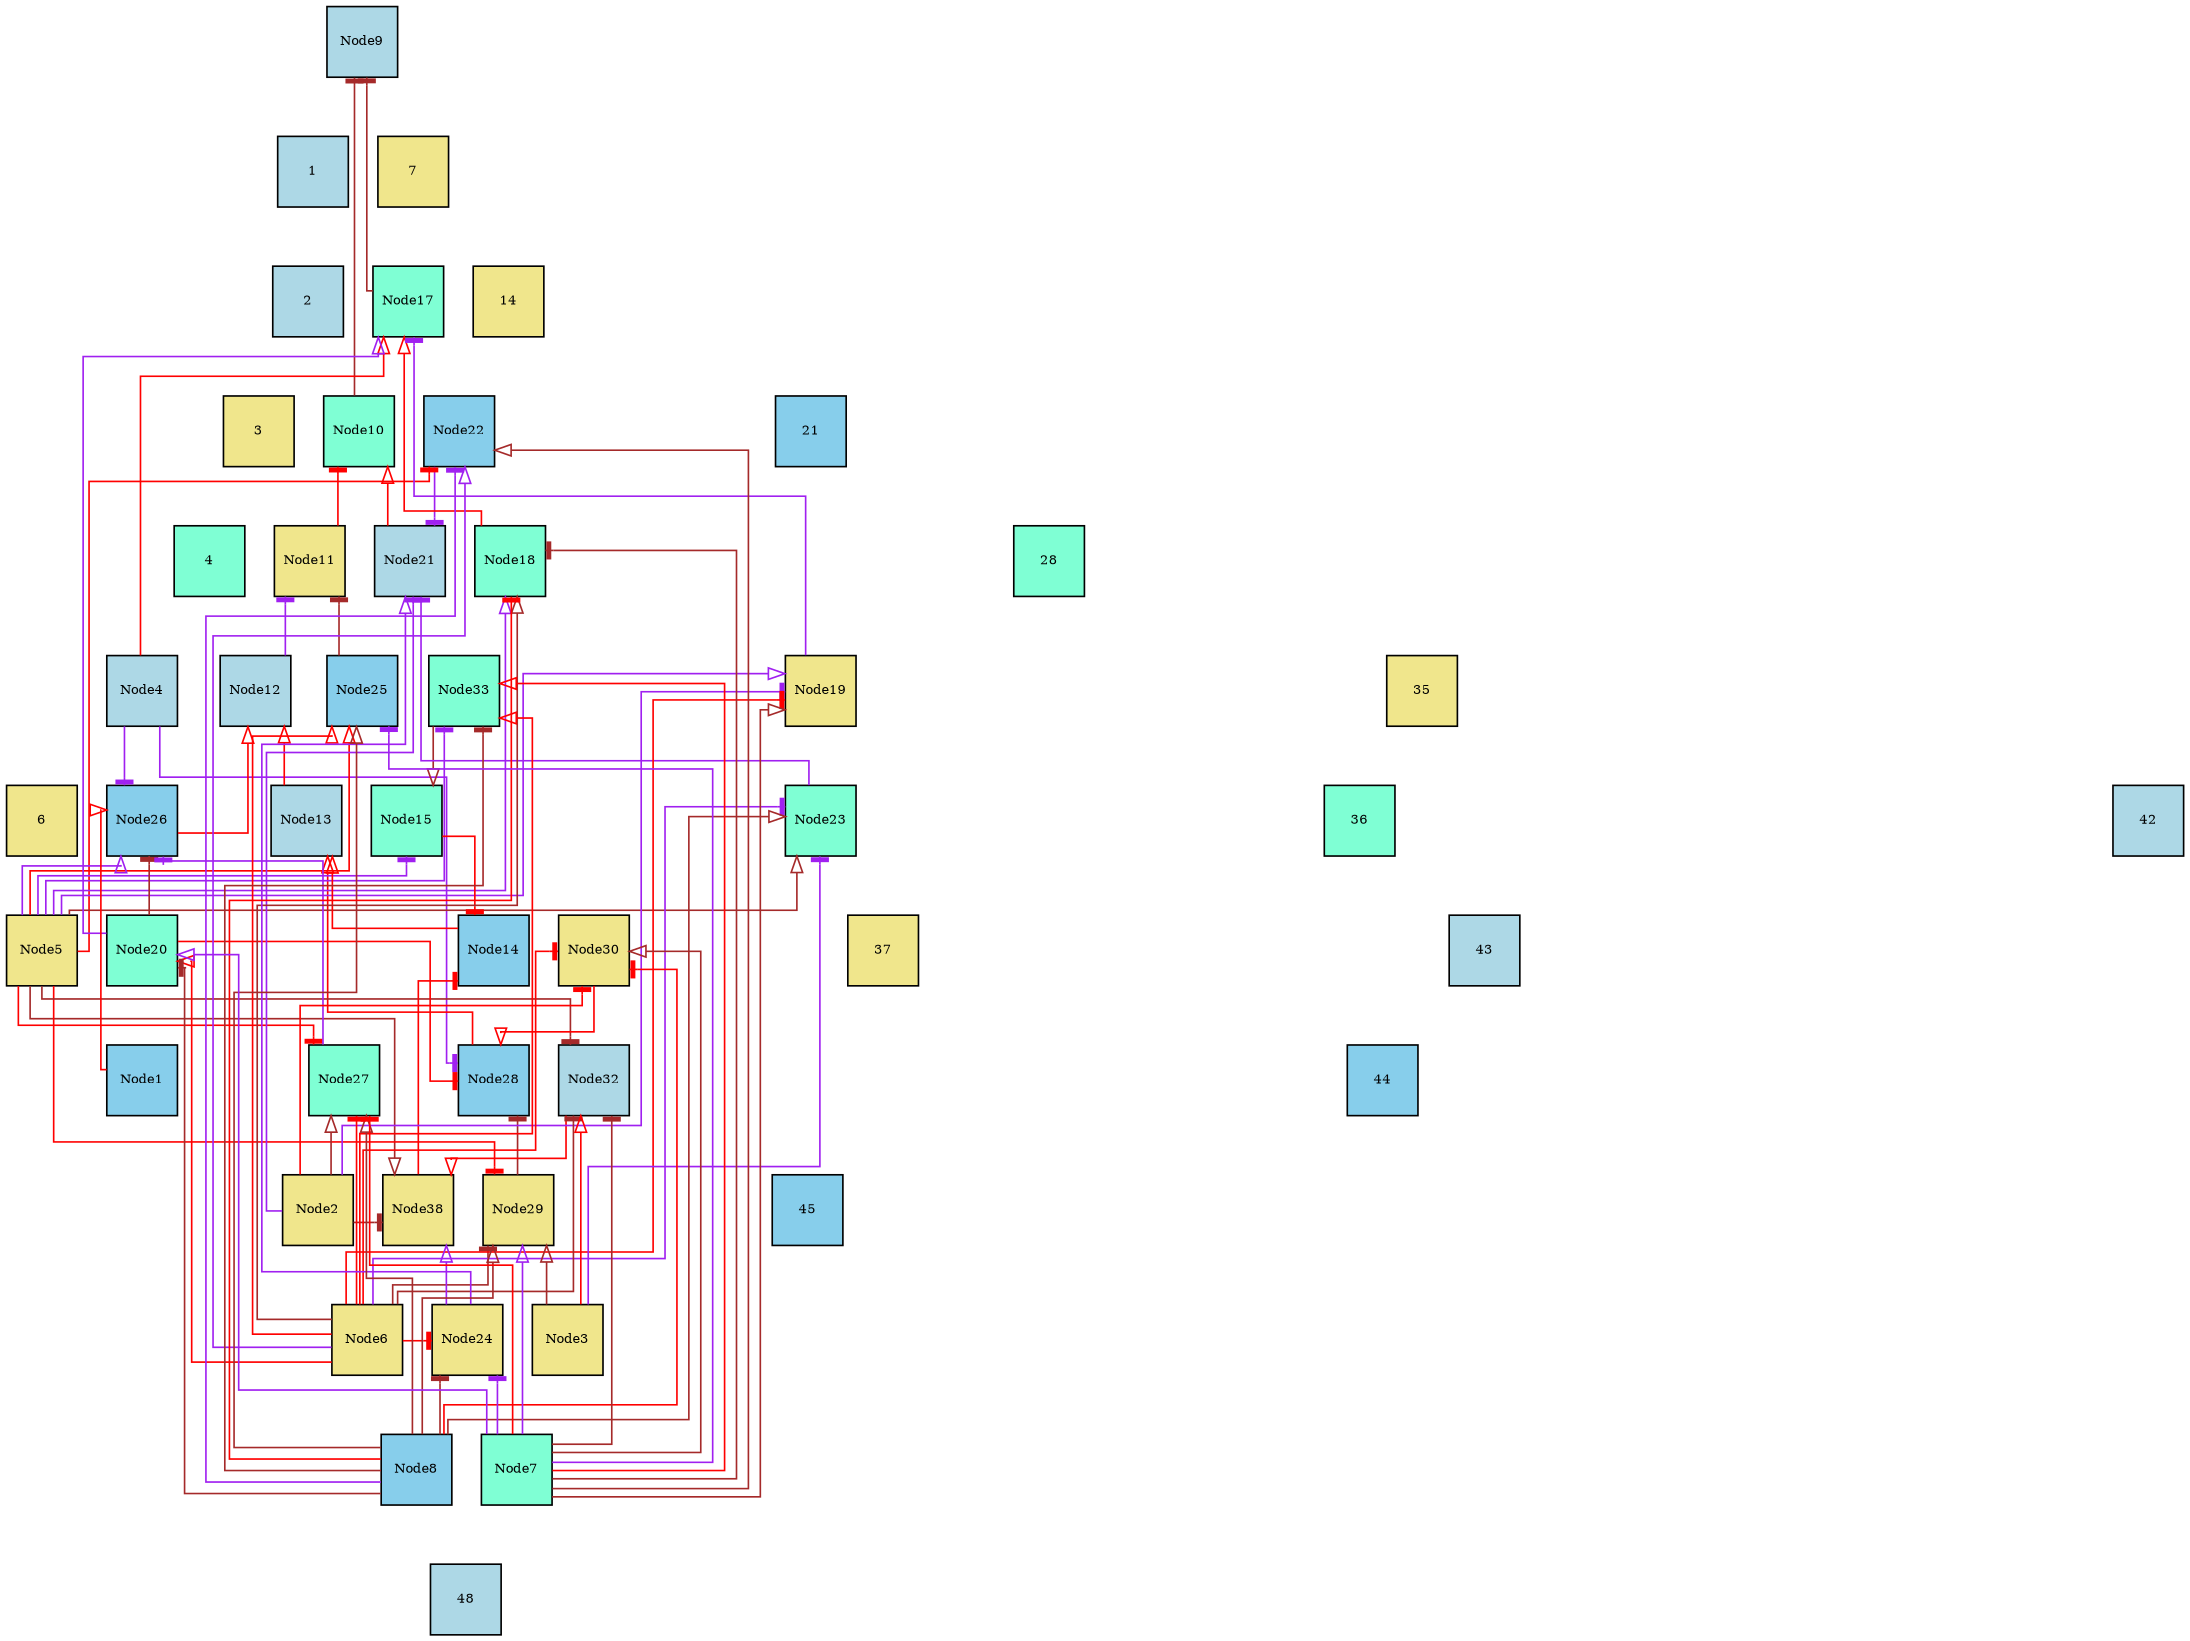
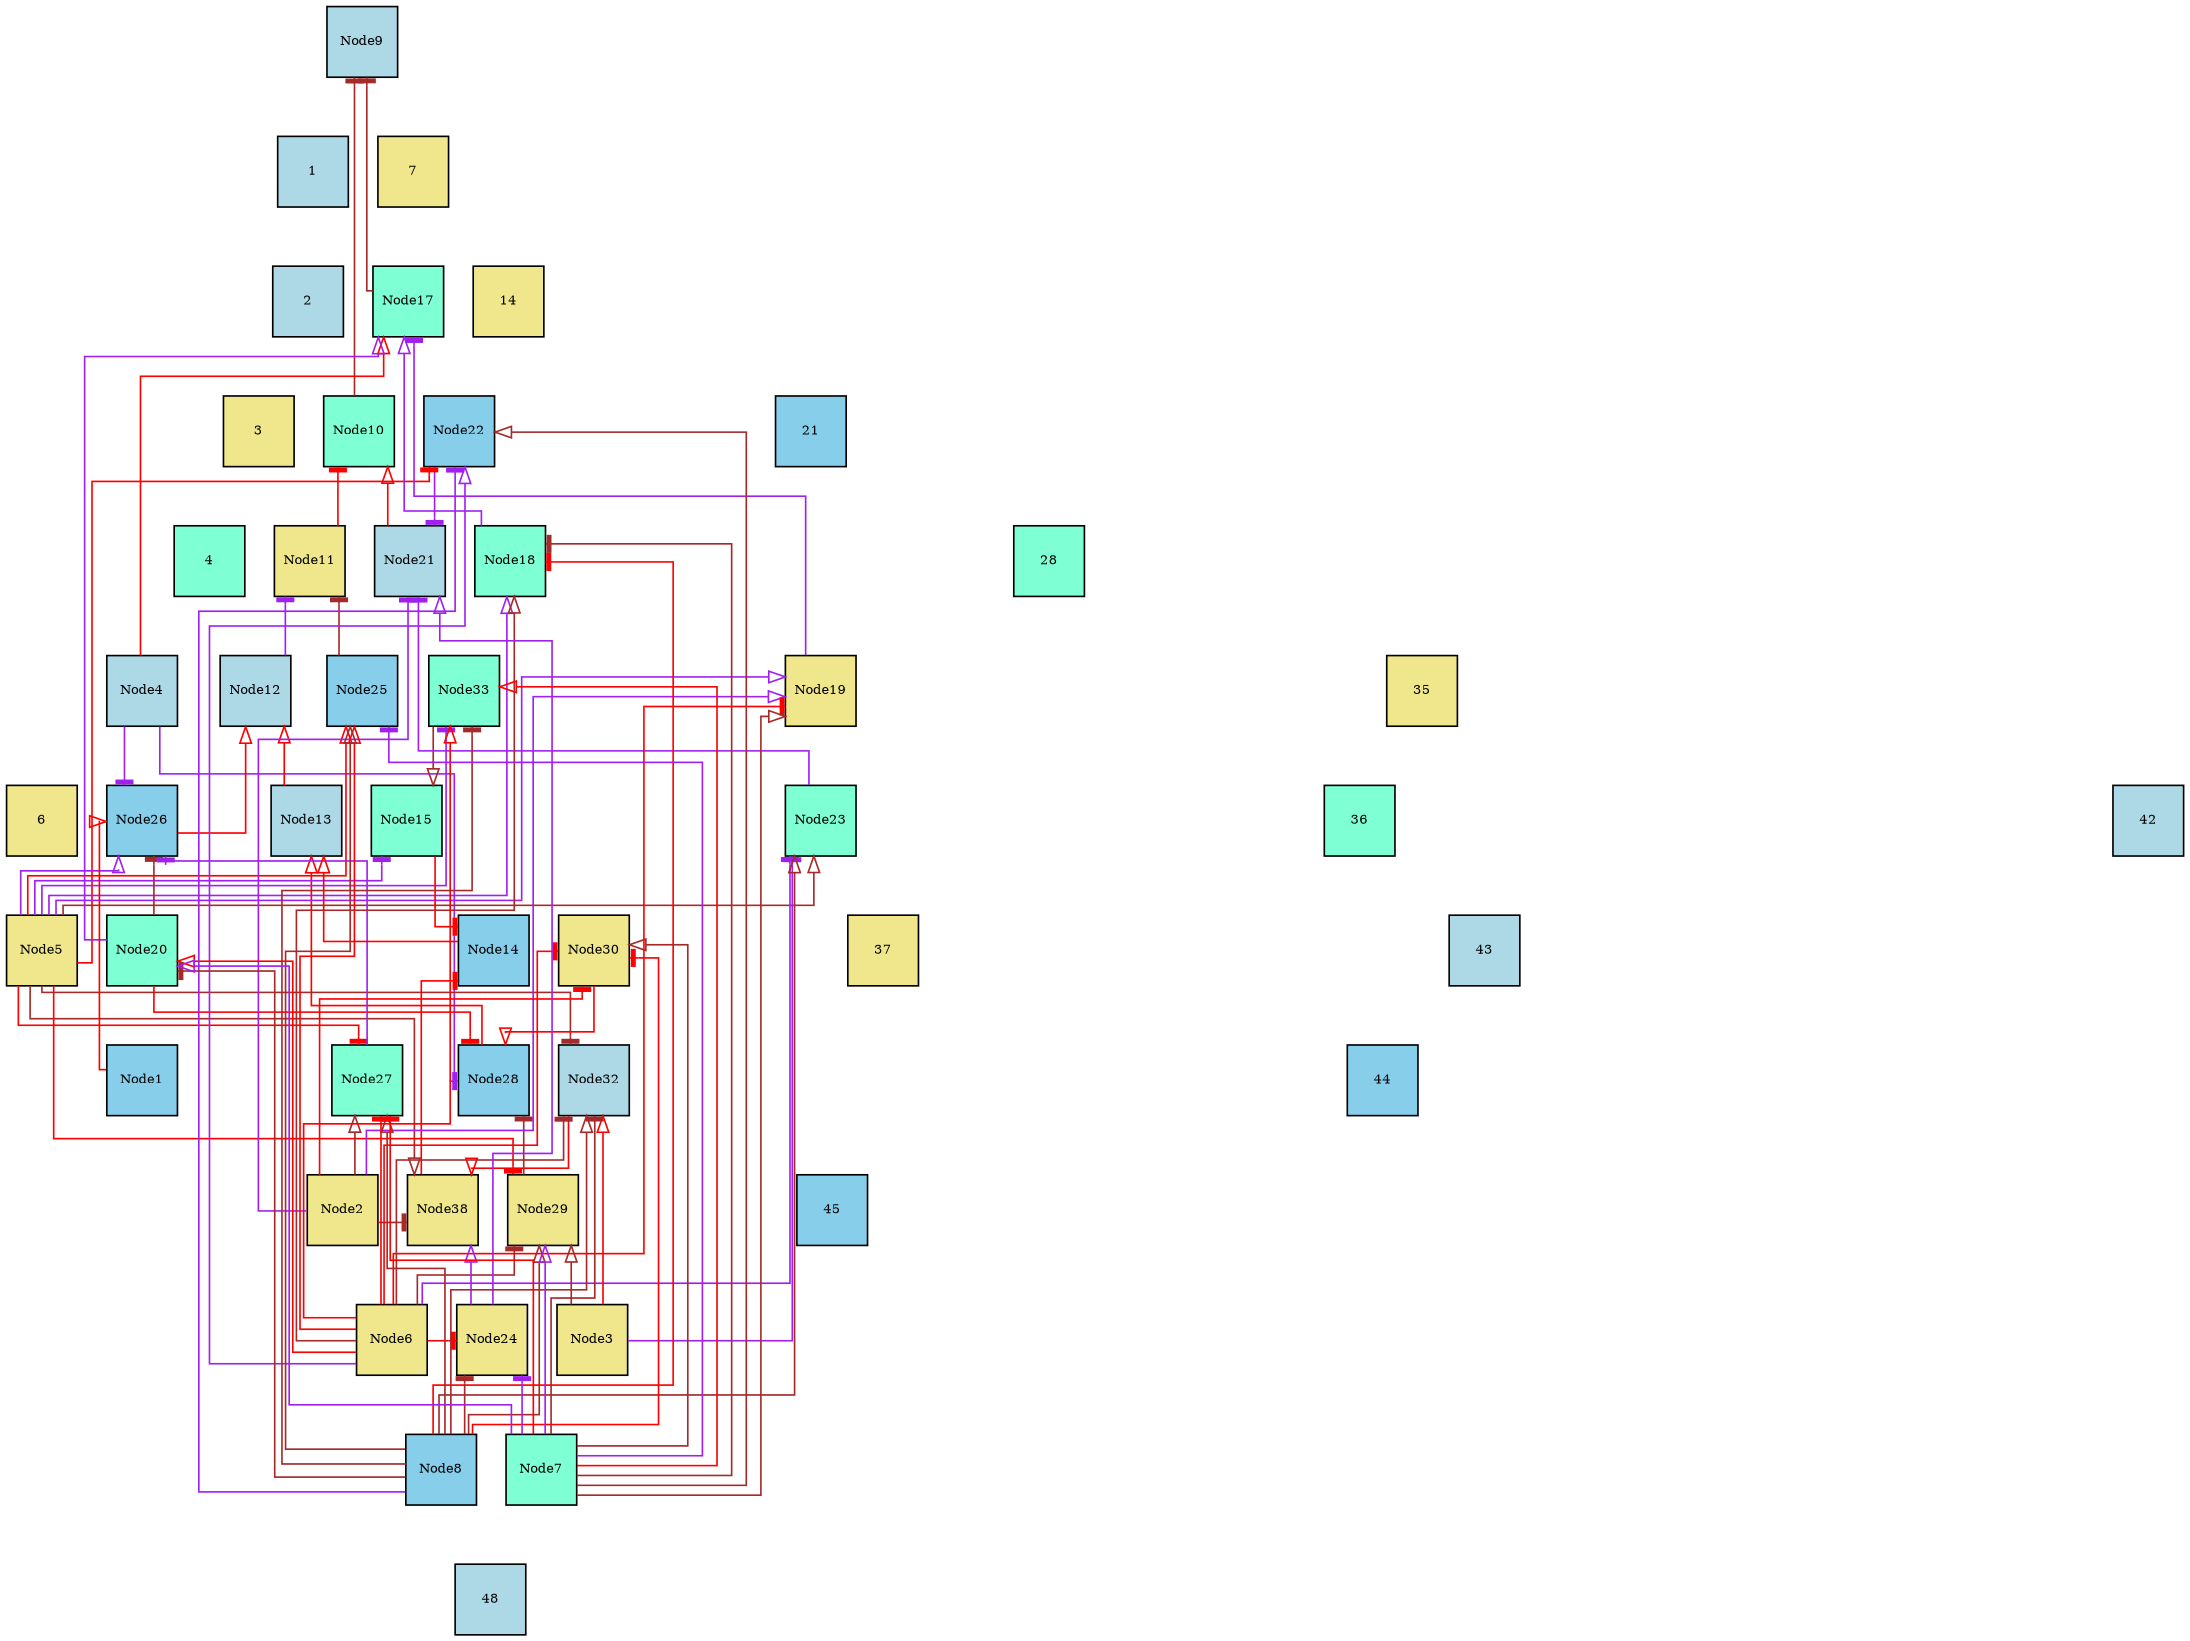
  digraph {
    rank=same
    rankdir=TB
    splines=ortho
    node [fillcolor=khaki fixedsize=true fontsize=8 shape=square style=filled]
    edge [constraint=true style=invis]
    n1 [fillcolor=lightblue label=Node9 width=0.6]
    n2 [fillcolor=lightblue label=1 width=0.6]
    n3 [label=7 width=0.6]
    n4 [fillcolor=lightblue label=2 width=0.6]
    n5 [fillcolor=aquamarine label=Node17 width=0.6]
    n6 [label=14 width=0.6]
    n7 [label=3 width=0.6]
    n8 [fillcolor=aquamarine label=Node10 width=0.6]
    n9 [fillcolor=skyblue label=Node22 width=0.6]
    n10 [fillcolor=aquamarine label=4 width=0.6]
    n11 [label=Node11 width=0.6]
    n12 [fillcolor=lightblue label=Node21 width=0.6]
    n13 [fillcolor=lightblue label=Node4 width=0.6]
    n14 [fillcolor=lightblue label=Node12 width=0.6]
    n15 [fillcolor=skyblue label=Node25 width=0.6]
    n16 [label=6 width=0.6]
    n17 [fillcolor=skyblue label=Node26 width=0.6]
    n18 [fillcolor=skyblue label=Node28 width=0.6]
    n19 [fillcolor=lightblue label=Node13 width=0.6]
    n20 [label=Node5 width=0.6]
    n21 [fillcolor=aquamarine label=Node20 width=0.6]
    n22 [label=Node38 width=0.6]
    n23 [label=Node29 width=0.6]
    n24 [fillcolor=skyblue label=Node1 width=0.6]
    n25 [fillcolor=aquamarine label=Node18 width=0.6]
    n26 [fillcolor=aquamarine label=Node33 width=0.6]
    n27 [fillcolor=aquamarine label=Node27 width=0.6]
    n28 [label=Node19 width=0.6]
    n29 [fillcolor=aquamarine label=Node23 width=0.6]
    n30 [fillcolor=lightblue label=Node32 width=0.6]
    n31 [fillcolor=aquamarine label=Node15 width=0.6]
    n32 [fillcolor=skyblue label=21 width=0.6]
    n33 [fillcolor=skyblue label=Node14 width=0.6]
    n34 [label=Node2 width=0.6]
    n35 [fillcolor=aquamarine label=36 width=0.6]
    n36 [label=Node30 width=0.6]
    n37 [label=37 width=0.6]
    n38 [label=Node6 width=0.6]
    n39 [label=Node24 width=0.6]
    n40 [fillcolor=skyblue label=45 width=0.6]
    n41 [label=Node3 width=0.6]
    n42 [fillcolor=aquamarine label=28 width=0.6]
    n43 [label=35 width=0.6]
    n44 [fillcolor=skyblue label=Node8 width=0.6]
    n45 [fillcolor=lightblue label=42 width=0.6]
    n46 [fillcolor=lightblue label=43 width=0.6]
    n47 [fillcolor=skyblue label=44 width=0.6]
    n48 [fillcolor=aquamarine label=Node7 width=0.6]
    n49 [fillcolor=lightblue label=48 width=0.6]
    n1 -> n2
    n1 -> n3
    n2 -> n4
    n2 -> n5
    n3 -> n5
    n3 -> n6
    n4 -> n7
    n4 -> n8
    n5 -> n1 [arrowhead=tee color=brown constraint=false style=vis]
    n5 -> n8
    n5 -> n9
    n6 -> n9
    n6 -> n32
    n7 -> n10
    n7 -> n11
    n8 -> n1 [arrowhead=tee color=brown constraint=false style=vis]
    n8 -> n11
    n8 -> n12
    n9 -> n12 [arrowhead=tee color=purple constraint=false style=vis]
    n9 -> n12
    n9 -> n25
    n10 -> n13
    n10 -> n14
    n11 -> n8 [arrowhead=tee color=red constraint=false style=vis]
    n11 -> n14
    n11 -> n15
    n12 -> n8 [arrowhead=onormal color=red constraint=false style=vis]
    n12 -> n15
    n12 -> n26
    n13 -> n5 [arrowhead=onormal color=red constraint=false style=vis]
    n13 -> n16
    n13 -> n17 [arrowhead=tee color=purple constraint=false style=vis]
    n13 -> n17
    n13 -> n18 [arrowhead=tee color=purple constraint=false style=vis]
    n14 -> n11 [arrowhead=tee color=purple constraint=false style=vis]
    n14 -> n17
    n14 -> n19
    n15 -> n11 [arrowhead=tee color=brown constraint=false style=vis]
    n15 -> n19
    n15 -> n31
    n16 -> n20
    n17 -> n14 [arrowhead=onormal color=red constraint=false style=vis]
    n17 -> n20
    n17 -> n21
    n18 -> n19 [arrowhead=onormal color=red constraint=false style=vis]
    n18 -> n22
    n18 -> n23
    n19 -> n14 [arrowhead=onormal color=red constraint=false style=vis]
    n19 -> n21
    n19 -> n33
    n20 -> n9 [arrowhead=tee color=red constraint=false style=vis]
    n20 -> n15 [arrowhead=onormal color=red constraint=false style=vis]
    n20 -> n17 [arrowhead=onormal color=purple constraint=false style=vis]
    n20 -> n22 [arrowhead=onormal color=brown constraint=false style=vis]
    n20 -> n23 [arrowhead=tee color=red constraint=false style=vis]
    n20 -> n24
    n20 -> n25 [arrowhead=onormal color=purple constraint=false style=vis]
    n20 -> n26 [arrowhead=tee color=purple constraint=false style=vis]
    n20 -> n27 [arrowhead=tee color=red constraint=false style=vis]
    n20 -> n28 [arrowhead=onormal color=purple constraint=false style=vis]
    n20 -> n29 [arrowhead=onormal color=brown constraint=false style=vis]
    n20 -> n30 [arrowhead=tee color=brown constraint=false style=vis]
    n20 -> n31 [arrowhead=tee color=purple constraint=false style=vis]
    n21 -> n5 [arrowhead=onormal color=purple constraint=false style=vis]
    n21 -> n17 [arrowhead=tee color=brown constraint=false style=vis]
    n21 -> n18 [arrowhead=tee color=red constraint=false style=vis]
    n21 -> n24
    n21 -> n27
    n22 -> n33 [arrowhead=tee color=red constraint=false style=vis]
    n22 -> n38
    n22 -> n39
    n23 -> n18 [arrowhead=tee color=brown constraint=false style=vis]
    n23 -> n39
    n23 -> n41
    n24 -> n17 [arrowhead=onormal color=red constraint=false style=vis]
    n24 -> n34
-   n25 -> n5 [arrowhead=onormal color=red constraint=false style=vis]
+   n25 -> n5 [arrowhead=onormal color=purple constraint=false style=vis]
    n25 -> n26
    n25 -> n28
    n26 -> n29
    n26 -> n31 [arrowhead=onormal color=brown constraint=false style=vis]
    n26 -> n31
    n27 -> n17 [arrowhead=tee color=purple constraint=false style=vis]
    n27 -> n22
    n27 -> n34
    n28 -> n5 [arrowhead=tee color=purple constraint=false style=vis]
    n28 -> n29
    n28 -> n35
    n29 -> n12 [arrowhead=tee color=purple constraint=false style=vis]
    n29 -> n36
    n29 -> n37
    n30 -> n22 [arrowhead=onormal color=red constraint=false style=vis]
    n30 -> n23
    n30 -> n40
    n31 -> n33 [arrowhead=tee color=red constraint=false style=vis]
    n31 -> n33
    n31 -> n36
    n32 -> n25
    n32 -> n42
    n33 -> n18
    n33 -> n19 [arrowhead=onormal color=red constraint=false style=vis]
    n33 -> n27
    n34 -> n12 [arrowhead=tee color=purple constraint=false style=vis]
    n34 -> n22 [arrowhead=tee color=brown constraint=false style=vis]
    n34 -> n27 [arrowhead=onormal color=brown constraint=false style=vis]
-   n34 -> n28 [arrowhead=tee color=purple constraint=false style=vis]
+   n34 -> n28 [arrowhead=onormal color=purple constraint=false style=vis]
    n34 -> n36 [arrowhead=tee color=red constraint=false style=vis]
    n34 -> n38
    n35 -> n37
    n35 -> n46
    n36 -> n18 [arrowhead=onormal color=red constraint=false style=vis]
    n36 -> n18
    n36 -> n30
    n37 -> n30
    n37 -> n47
    n38 -> n9 [arrowhead=onormal color=purple constraint=false style=vis]
    n38 -> n15 [arrowhead=onormal color=red constraint=false style=vis]
    n38 -> n21 [arrowhead=onormal color=red constraint=false style=vis]
    n38 -> n23 [arrowhead=tee color=brown constraint=false style=vis]
    n38 -> n25 [arrowhead=onormal color=brown constraint=false style=vis]
    n38 -> n26 [arrowhead=onormal color=red constraint=false style=vis]
    n38 -> n27 [arrowhead=tee color=red constraint=false style=vis]
    n38 -> n28 [arrowhead=tee color=red constraint=false style=vis]
    n38 -> n29 [arrowhead=tee color=purple constraint=false style=vis]
    n38 -> n30 [arrowhead=tee color=brown constraint=false style=vis]
    n38 -> n36 [arrowhead=tee color=red constraint=false style=vis]
    n38 -> n39 [arrowhead=tee color=red constraint=false style=vis]
    n38 -> n44
    n39 -> n12 [arrowhead=onormal color=purple constraint=false style=vis]
    n39 -> n22 [arrowhead=onormal color=purple constraint=false style=vis]
    n39 -> n44
    n39 -> n48
    n40 -> n41
    n41 -> n23 [arrowhead=onormal color=brown constraint=false style=vis]
    n41 -> n29 [arrowhead=tee color=purple constraint=false style=vis]
    n41 -> n30 [arrowhead=onormal color=red constraint=false style=vis]
    n41 -> n48
    n42 -> n28
    n42 -> n43
    n43 -> n35
    n43 -> n45
    n44 -> n9 [arrowhead=tee color=purple constraint=false style=vis]
    n44 -> n15 [arrowhead=onormal color=brown constraint=false style=vis]
    n44 -> n21 [arrowhead=tee color=brown constraint=false style=vis]
    n44 -> n23 [arrowhead=onormal color=brown constraint=false style=vis]
    n44 -> n25 [arrowhead=tee color=red constraint=false style=vis]
    n44 -> n26 [arrowhead=tee color=brown constraint=false style=vis]
    n44 -> n27 [arrowhead=onormal color=brown constraint=false style=vis]
    n44 -> n29 [arrowhead=onormal color=brown constraint=false style=vis]
+   n44 -> n30 [arrowhead=onormal color=brown constraint=false style=vis]
    n44 -> n36 [arrowhead=tee color=red constraint=false style=vis]
    n44 -> n39 [arrowhead=tee color=brown constraint=false style=vis]
    n44 -> n49
    n45 -> n46
    n46 -> n47
    n47 -> n40
    n48 -> n9 [arrowhead=onormal color=brown constraint=false style=vis]
    n48 -> n15 [arrowhead=tee color=purple constraint=false style=vis]
    n48 -> n21 [arrowhead=onormal color=purple constraint=false style=vis]
    n48 -> n23 [arrowhead=onormal color=purple constraint=false style=vis]
    n48 -> n25 [arrowhead=tee color=brown constraint=false style=vis]
    n48 -> n26 [arrowhead=onormal color=red constraint=false style=vis]
    n48 -> n27 [arrowhead=tee color=red constraint=false style=vis]
    n48 -> n28 [arrowhead=onormal color=brown constraint=false style=vis]
    n48 -> n30 [arrowhead=tee color=brown constraint=false style=vis]
    n48 -> n36 [arrowhead=onormal color=brown constraint=false style=vis]
    n48 -> n39 [arrowhead=tee color=purple constraint=false style=vis]
    n48 -> n49
  }
